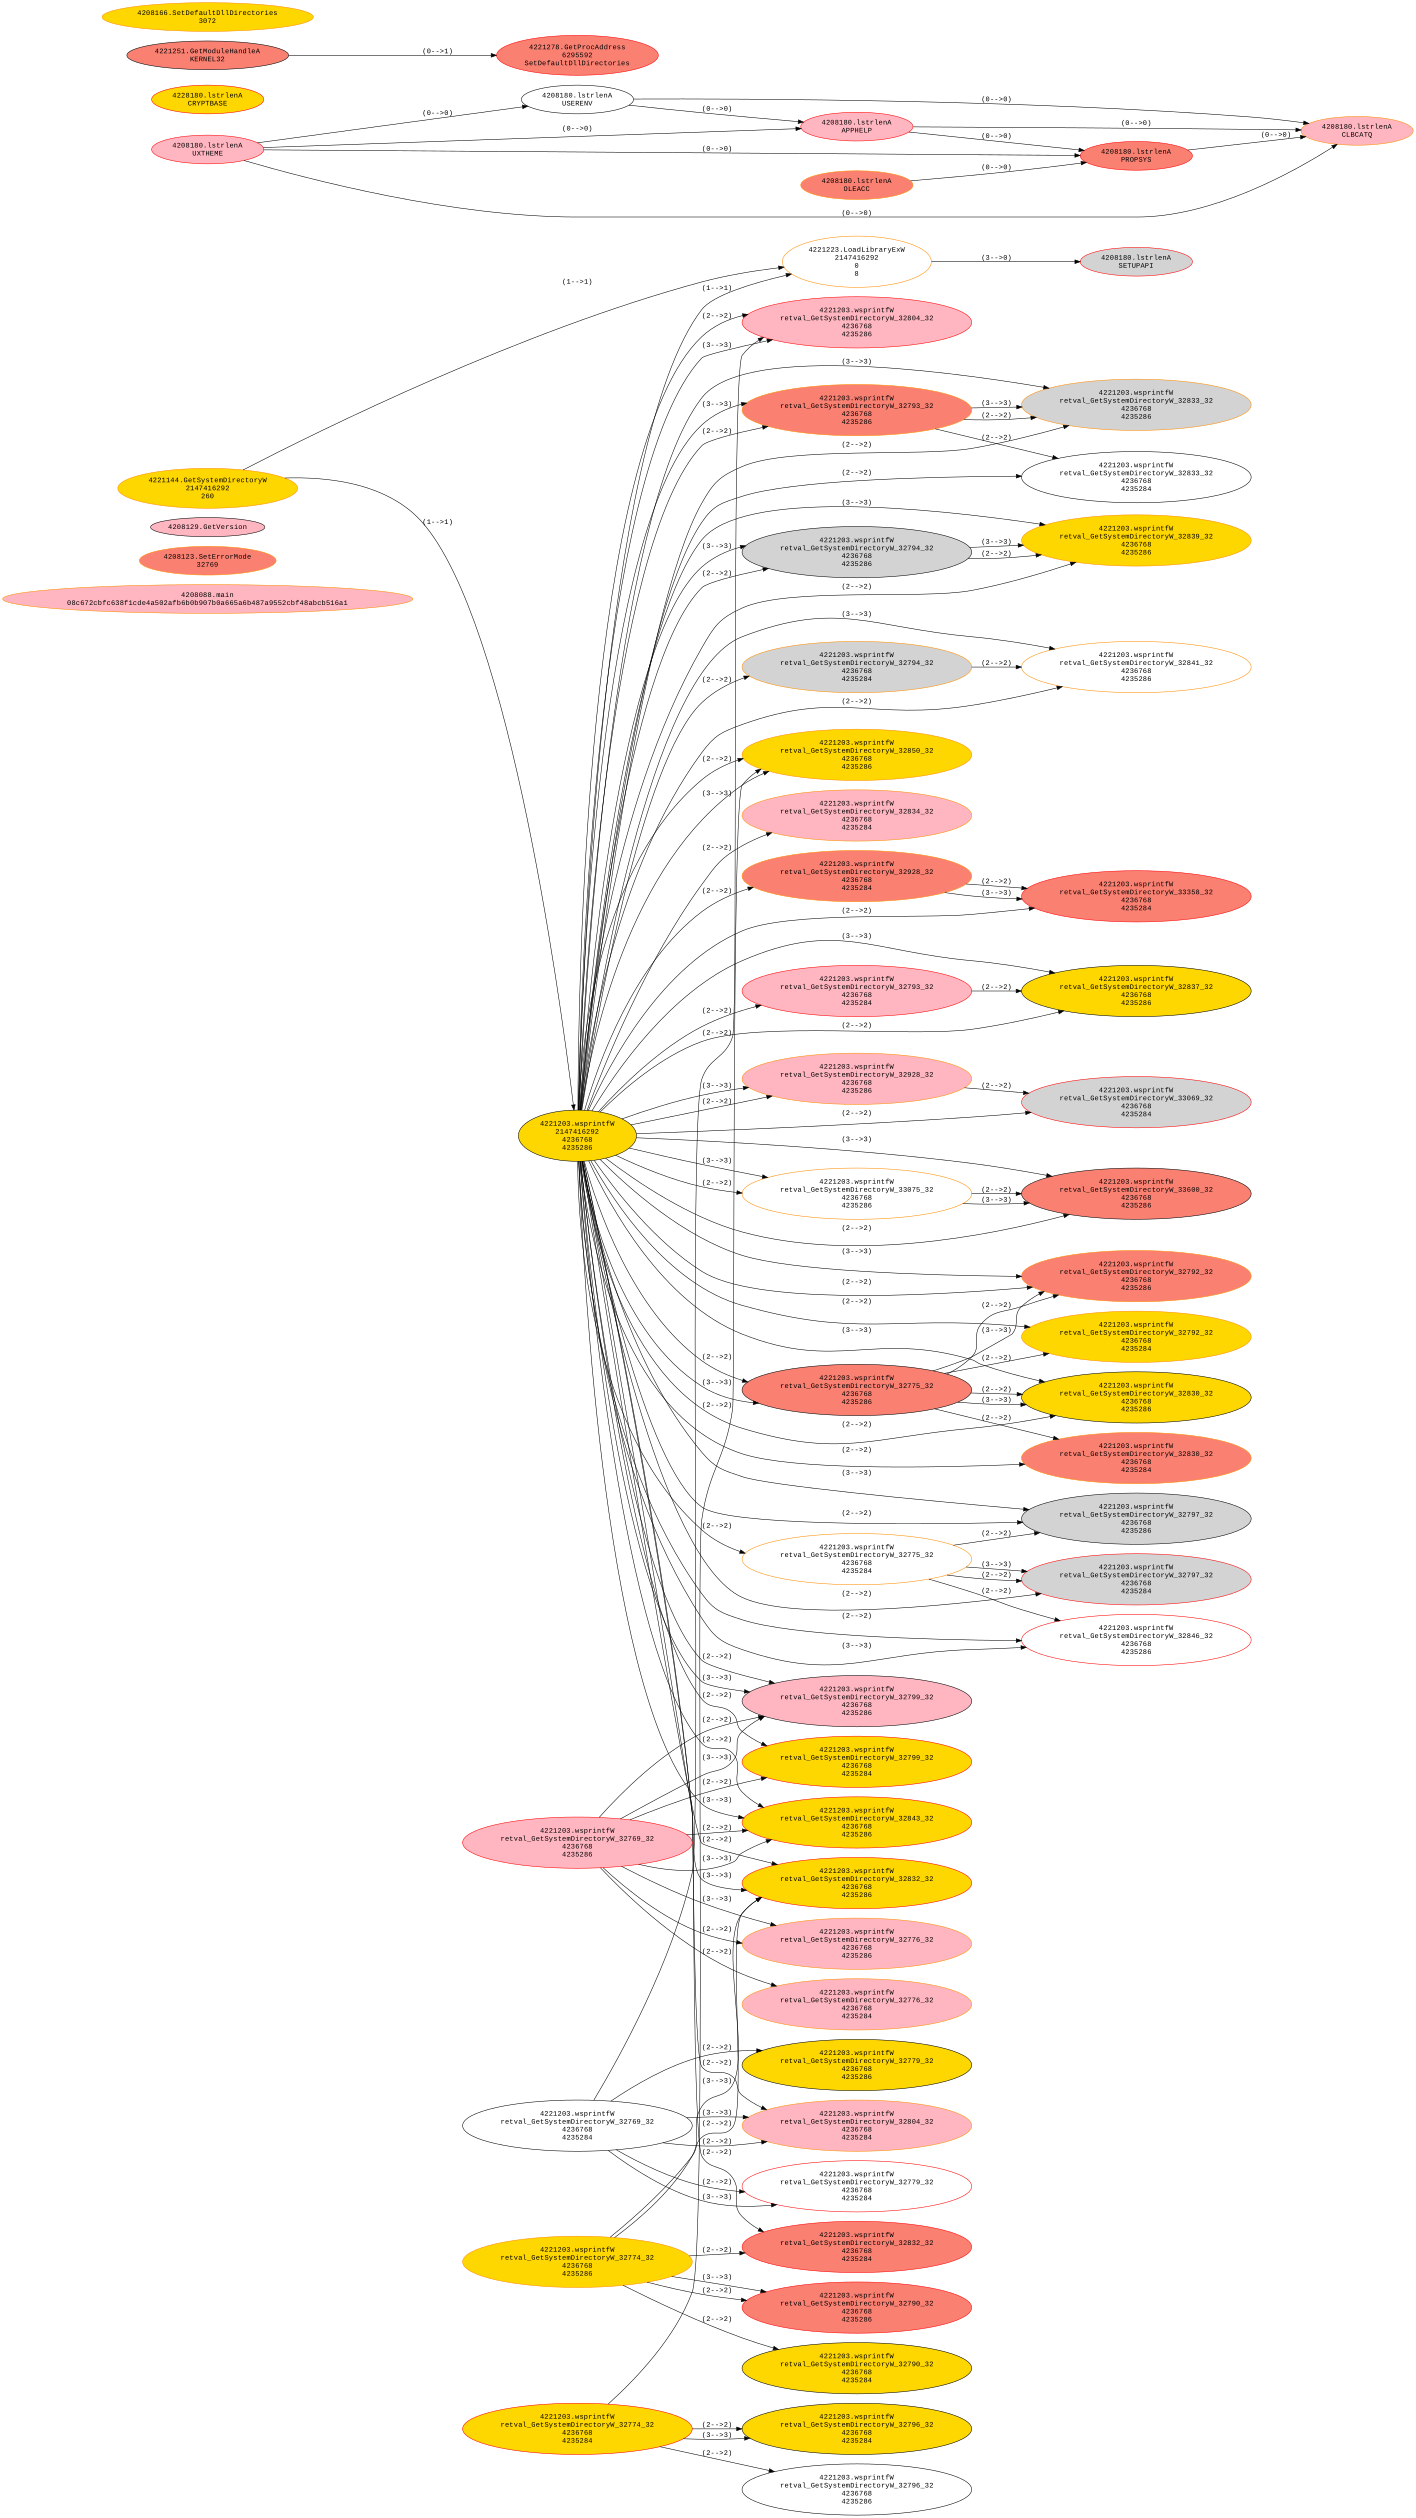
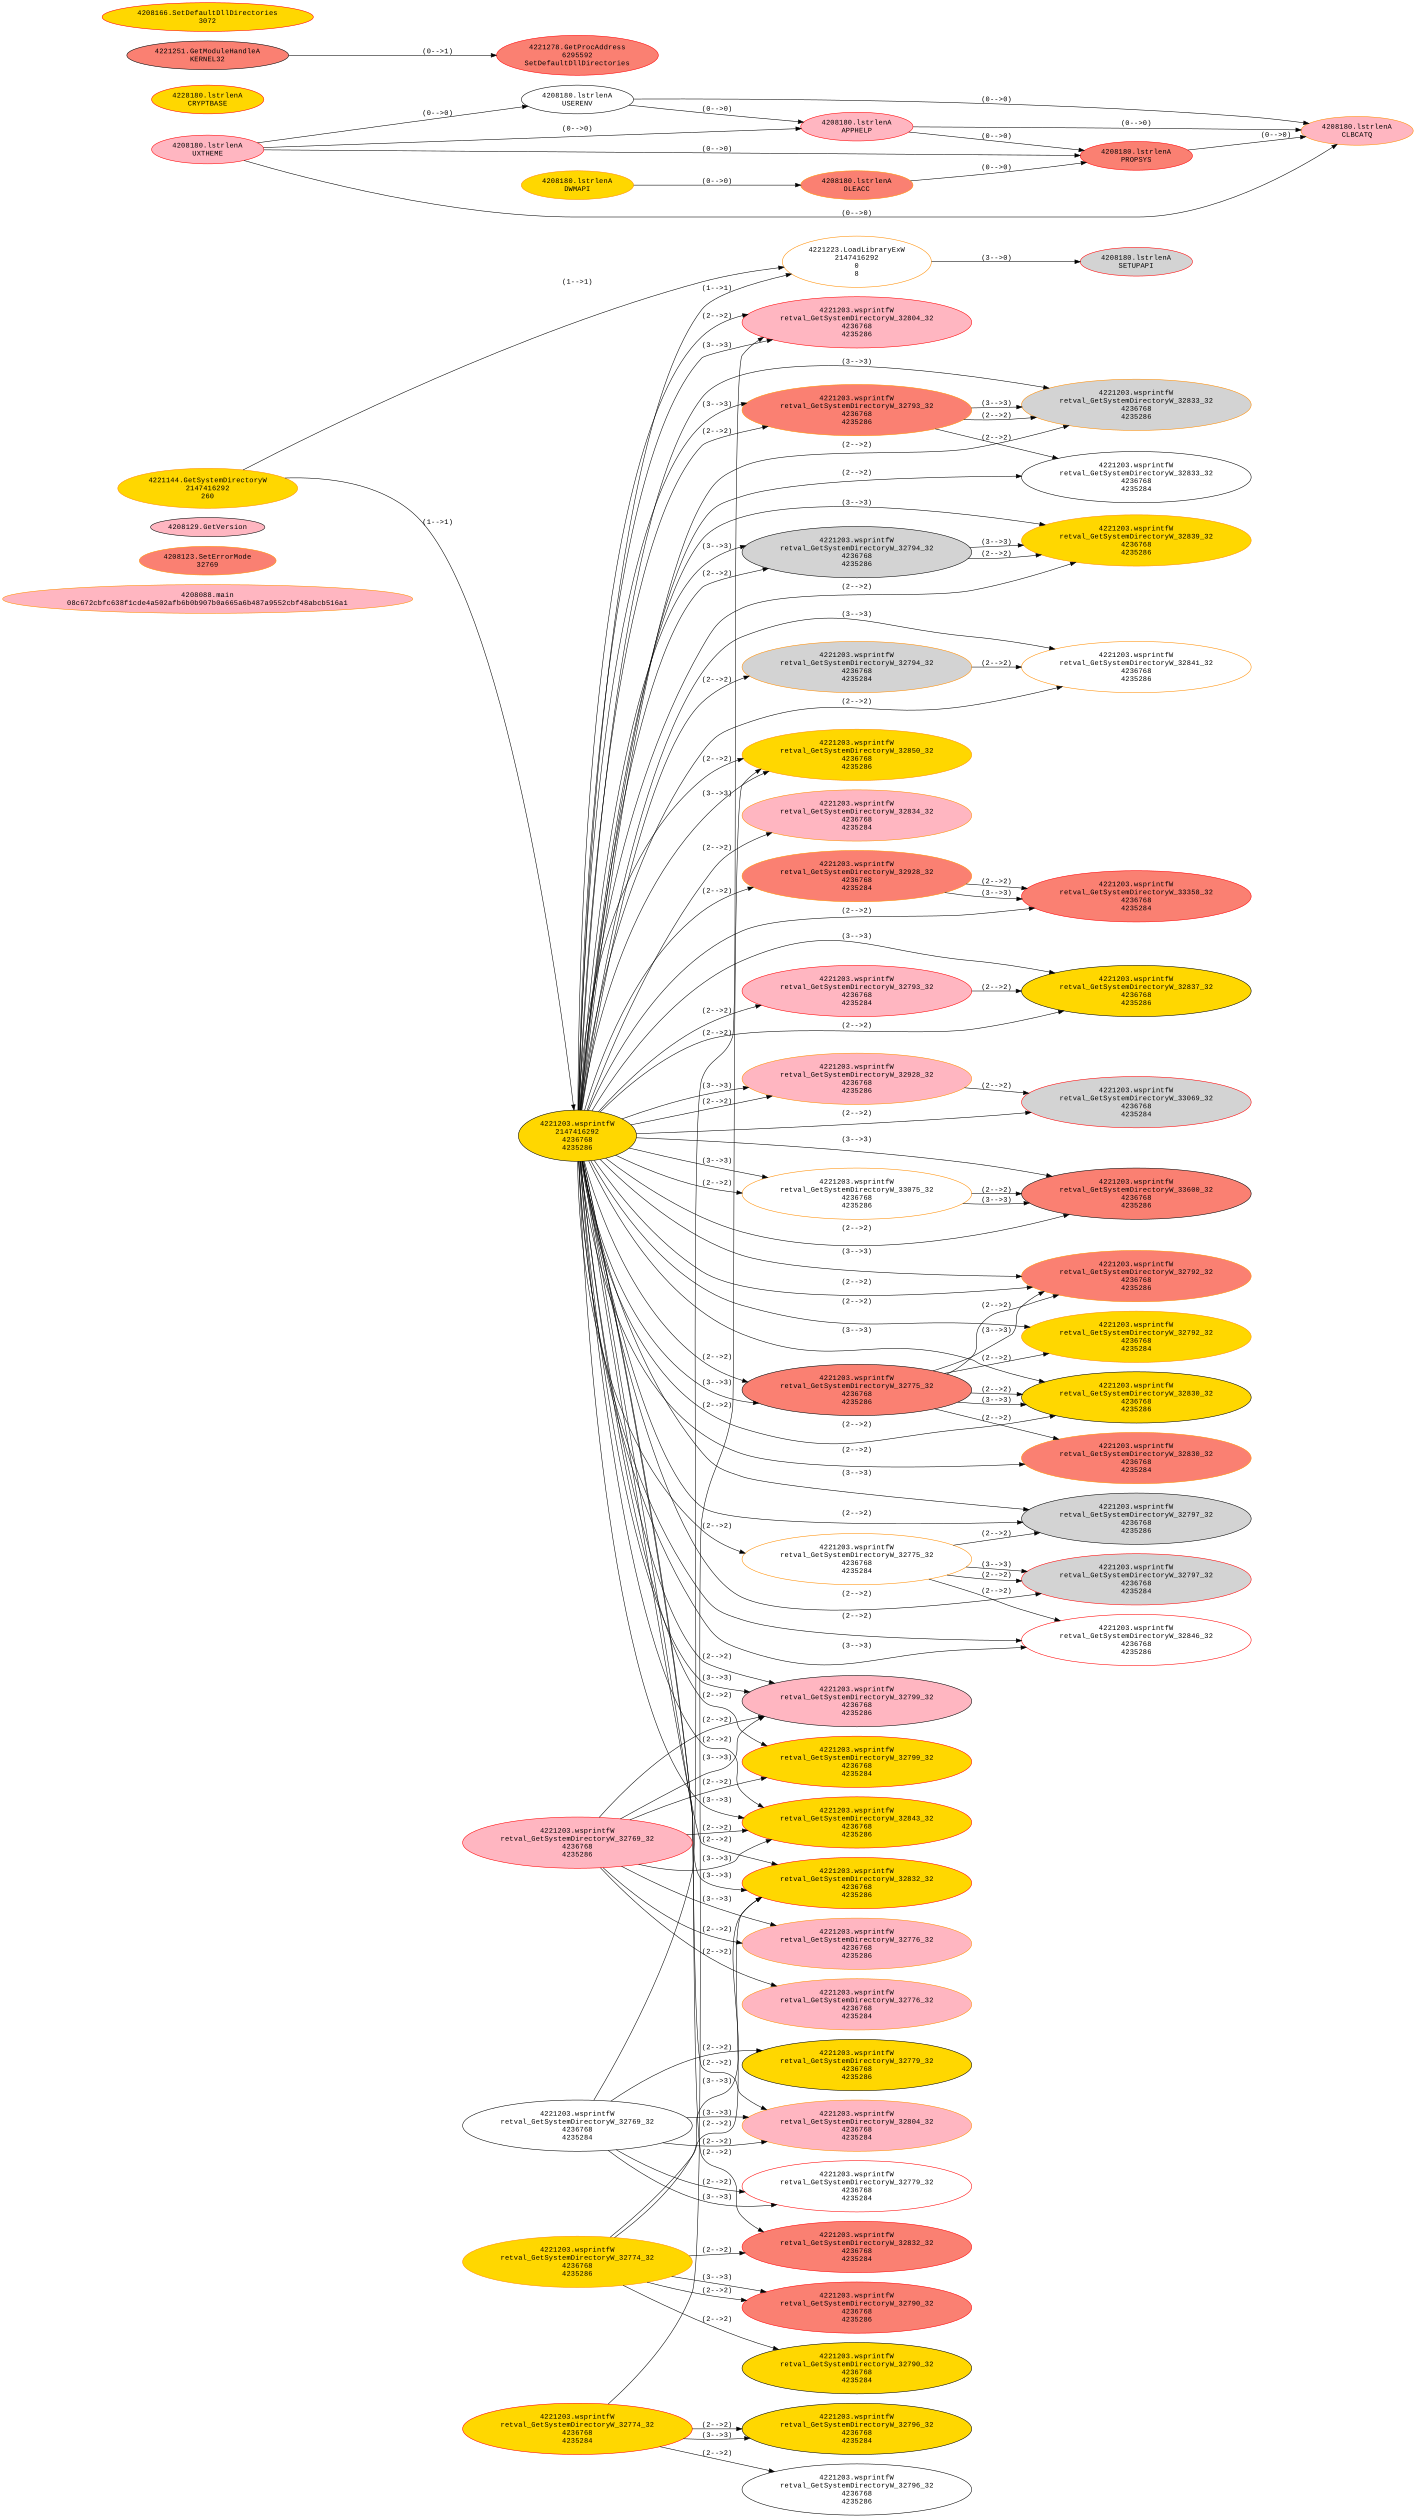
  digraph {
    fontname="Liberation Mono"
    rankdir=LR
    node [color=darkorange fillcolor=gold fontname="Liberation Mono" style=filled]
    edge [fontname="Liberation Mono"]
    n1 [fillcolor=lightpink label="4208088.main\n08c672cbfc638f1cde4a502afb6b0b907b0a665a6b487a9552cbf48abcb516a1"]
    n2 [fillcolor=salmon label="4208123.SetErrorMode\n32769"]
    n3 [color=black fillcolor=lightpink label="4208129.GetVersion\n"]
    n4 [label="4221144.GetSystemDirectoryW\n2147416292\n260"]
    n5 [color=black label="4221203.wsprintfW\n2147416292\n4236768\n4235286"]
    n6 [fillcolor=white label="4221223.LoadLibraryExW\n2147416292\n0\n8"]
    n7 [fillcolor=lightpink label="4221203.wsprintfW\nretval_GetSystemDirectoryW_32834_32\n4236768\n4235284"]
    n8 [fillcolor=salmon label="4221203.wsprintfW\nretval_GetSystemDirectoryW_32928_32\n4236768\n4235284"]
    n9 [color=red fillcolor=salmon label="4221203.wsprintfW\nretval_GetSystemDirectoryW_33358_32\n4236768\n4235284"]
    n10 [color=red fillcolor=lightpink label="4221203.wsprintfW\nretval_GetSystemDirectoryW_32793_32\n4236768\n4235284"]
    n11 [color=black label="4221203.wsprintfW\nretval_GetSystemDirectoryW_32837_32\n4236768\n4235286"]
    n12 [fillcolor=lightpink label="4221203.wsprintfW\nretval_GetSystemDirectoryW_32928_32\n4236768\n4235286"]
    n13 [color=red fillcolor=lightgrey label="4221203.wsprintfW\nretval_GetSystemDirectoryW_33069_32\n4236768\n4235284"]
    n14 [fillcolor=white label="4221203.wsprintfW\nretval_GetSystemDirectoryW_33075_32\n4236768\n4235286"]
    n15 [color=black fillcolor=salmon label="4221203.wsprintfW\nretval_GetSystemDirectoryW_33600_32\n4236768\n4235286"]
    n16 [color=black fillcolor=salmon label="4221203.wsprintfW\nretval_GetSystemDirectoryW_32775_32\n4236768\n4235286"]
    n17 [fillcolor=salmon label="4221203.wsprintfW\nretval_GetSystemDirectoryW_32792_32\n4236768\n4235286"]
    n18 [fillcolor=white label="4221203.wsprintfW\nretval_GetSystemDirectoryW_32775_32\n4236768\n4235284"]
    n19 [color=black fillcolor=lightgrey label="4221203.wsprintfW\nretval_GetSystemDirectoryW_32797_32\n4236768\n4235286"]
    n20 [label="4221203.wsprintfW\nretval_GetSystemDirectoryW_32792_32\n4236768\n4235284"]
    n21 [color=black fillcolor=lightpink label="4221203.wsprintfW\nretval_GetSystemDirectoryW_32799_32\n4236768\n4235286"]
    n22 [color=red fillcolor=lightgrey label="4221203.wsprintfW\nretval_GetSystemDirectoryW_32797_32\n4236768\n4235284"]
    n23 [color=red fillcolor=lightpink label="4221203.wsprintfW\nretval_GetSystemDirectoryW_32804_32\n4236768\n4235286"]
    n24 [color=red label="4221203.wsprintfW\nretval_GetSystemDirectoryW_32799_32\n4236768\n4235284"]
    n25 [fillcolor=lightpink label="4221203.wsprintfW\nretval_GetSystemDirectoryW_32804_32\n4236768\n4235284"]
    n26 [color=black label="4221203.wsprintfW\nretval_GetSystemDirectoryW_32830_32\n4236768\n4235286"]
    n27 [fillcolor=salmon label="4221203.wsprintfW\nretval_GetSystemDirectoryW_32793_32\n4236768\n4235286"]
    n28 [fillcolor=lightgrey label="4221203.wsprintfW\nretval_GetSystemDirectoryW_32833_32\n4236768\n4235286"]
    n29 [color=red label="4221203.wsprintfW\nretval_GetSystemDirectoryW_32832_32\n4236768\n4235286"]
    n30 [fillcolor=salmon label="4221203.wsprintfW\nretval_GetSystemDirectoryW_32830_32\n4236768\n4235284"]
    n31 [color=black fillcolor=lightgrey label="4221203.wsprintfW\nretval_GetSystemDirectoryW_32794_32\n4236768\n4235286"]
    n32 [label="4221203.wsprintfW\nretval_GetSystemDirectoryW_32839_32\n4236768\n4235286"]
    n33 [color=red fillcolor=salmon label="4221203.wsprintfW\nretval_GetSystemDirectoryW_32832_32\n4236768\n4235284"]
    n34 [color=black fillcolor=white label="4221203.wsprintfW\nretval_GetSystemDirectoryW_32833_32\n4236768\n4235284"]
    n35 [fillcolor=lightgrey label="4221203.wsprintfW\nretval_GetSystemDirectoryW_32794_32\n4236768\n4235284"]
    n36 [fillcolor=white label="4221203.wsprintfW\nretval_GetSystemDirectoryW_32841_32\n4236768\n4235286"]
    n37 [color=red label="4221203.wsprintfW\nretval_GetSystemDirectoryW_32843_32\n4236768\n4235286"]
    n38 [label="4221203.wsprintfW\nretval_GetSystemDirectoryW_32850_32\n4236768\n4235286"]
    n39 [color=red fillcolor=white label="4221203.wsprintfW\nretval_GetSystemDirectoryW_32846_32\n4236768\n4235286"]
    n40 [color=red fillcolor=lightgrey label="4208180.lstrlenA\nSETUPAPI"]
    n41 [color=red fillcolor=lightpink label="4208180.lstrlenA\nUXTHEME"]
    n42 [color=black fillcolor=white label="4208180.lstrlenA\nUSERENV"]
    n43 [color=red fillcolor=lightpink label="4208180.lstrlenA\nAPPHELP"]
    n44 [color=red fillcolor=salmon label="4208180.lstrlenA\nPROPSYS"]
    n45 [fillcolor=lightpink label="4208180.lstrlenA\nCLBCATQ"]
+   n46 [label="4208180.lstrlenA\nDWMAPI"]
    n47 [fillcolor=salmon label="4208180.lstrlenA\nOLEACC"]
    n48 [color=red label="4228180.lstrlenA\nCRYPTBASE"]
    n49 [color=black fillcolor=salmon label="4221251.GetModuleHandleA\nKERNEL32"]
    n50 [color=red fillcolor=salmon label="4221278.GetProcAddress\n6295592\nSetDefaultDllDirectories"]
-   n51 [label="4208166.SetDefaultDllDirectories\n3072"]
+   n51 [color=red label="4208166.SetDefaultDllDirectories\n3072"]
    n52 [color=red fillcolor=lightpink label="4221203.wsprintfW\nretval_GetSystemDirectoryW_32769_32\n4236768\n4235286"]
    n53 [fillcolor=lightpink label="4221203.wsprintfW\nretval_GetSystemDirectoryW_32776_32\n4236768\n4235286"]
    n54 [fillcolor=lightpink label="4221203.wsprintfW\nretval_GetSystemDirectoryW_32776_32\n4236768\n4235284"]
    n55 [color=black fillcolor=white label="4221203.wsprintfW\nretval_GetSystemDirectoryW_32769_32\n4236768\n4235284"]
    n56 [color=red fillcolor=white label="4221203.wsprintfW\nretval_GetSystemDirectoryW_32779_32\n4236768\n4235284"]
    n57 [color=black label="4221203.wsprintfW\nretval_GetSystemDirectoryW_32779_32\n4236768\n4235286"]
    n58 [label="4221203.wsprintfW\nretval_GetSystemDirectoryW_32774_32\n4236768\n4235286"]
    n59 [color=red fillcolor=salmon label="4221203.wsprintfW\nretval_GetSystemDirectoryW_32790_32\n4236768\n4235286"]
    n60 [color=black label="4221203.wsprintfW\nretval_GetSystemDirectoryW_32790_32\n4236768\n4235284"]
    n61 [color=red label="4221203.wsprintfW\nretval_GetSystemDirectoryW_32774_32\n4236768\n4235284"]
    n62 [color=black fillcolor=white label="4221203.wsprintfW\nretval_GetSystemDirectoryW_32796_32\n4236768\n4235286"]
    n63 [color=black label="4221203.wsprintfW\nretval_GetSystemDirectoryW_32796_32\n4236768\n4235284"]
    n4 -> n5 [label="(1-->1)"]
    n4 -> n6 [label="(1-->1)"]
    n5 -> n6 [label="(1-->1)"]
    n5 -> n7 [label="(2-->2)"]
    n5 -> n8 [label="(2-->2)"]
    n5 -> n9 [label="(2-->2)"]
    n5 -> n10 [label="(2-->2)"]
    n5 -> n11 [label="(2-->2)"]
    n5 -> n11 [label="(3-->3)"]
    n5 -> n12 [label="(2-->2)"]
    n5 -> n12 [label="(3-->3)"]
    n5 -> n13 [label="(2-->2)"]
    n5 -> n14 [label="(2-->2)"]
    n5 -> n14 [label="(3-->3)"]
    n5 -> n15 [label="(2-->2)"]
    n5 -> n15 [label="(3-->3)"]
    n5 -> n16 [label="(2-->2)"]
    n5 -> n16 [label="(3-->3)"]
    n5 -> n17 [label="(2-->2)"]
    n5 -> n17 [label="(3-->3)"]
    n5 -> n18 [label="(2-->2)"]
    n5 -> n19 [label="(2-->2)"]
    n5 -> n19 [label="(3-->3)"]
    n5 -> n20 [label="(2-->2)"]
    n5 -> n21 [label="(2-->2)"]
    n5 -> n21 [label="(3-->3)"]
    n5 -> n22 [label="(2-->2)"]
    n5 -> n23 [label="(2-->2)"]
    n5 -> n23 [label="(3-->3)"]
    n5 -> n24 [label="(2-->2)"]
    n5 -> n25 [label="(2-->2)"]
    n5 -> n26 [label="(2-->2)"]
    n5 -> n26 [label="(3-->3)"]
    n5 -> n27 [label="(2-->2)"]
    n5 -> n27 [label="(3-->3)"]
    n5 -> n28 [label="(2-->2)"]
    n5 -> n28 [label="(3-->3)"]
    n5 -> n29 [label="(2-->2)"]
    n5 -> n29 [label="(3-->3)"]
    n5 -> n30 [label="(2-->2)"]
    n5 -> n31 [label="(2-->2)"]
    n5 -> n31 [label="(3-->3)"]
    n5 -> n32 [label="(2-->2)"]
    n5 -> n32 [label="(3-->3)"]
    n5 -> n33 [label="(2-->2)"]
    n5 -> n34 [label="(2-->2)"]
    n5 -> n35 [label="(2-->2)"]
    n5 -> n36 [label="(2-->2)"]
    n5 -> n36 [label="(3-->3)"]
    n5 -> n37 [label="(2-->2)"]
    n5 -> n37 [label="(3-->3)"]
    n5 -> n38 [label="(2-->2)"]
    n5 -> n38 [label="(3-->3)"]
    n5 -> n39 [label="(2-->2)"]
    n5 -> n39 [label="(3-->3)"]
    n6 -> n40 [label="(3-->0)"]
    n8 -> n9 [label="(2-->2)"]
    n8 -> n9 [label="(3-->3)"]
    n10 -> n11 [label="(2-->2)"]
    n12 -> n13 [label="(2-->2)"]
    n14 -> n15 [label="(2-->2)"]
    n14 -> n15 [label="(3-->3)"]
    n16 -> n17 [label="(2-->2)"]
    n16 -> n17 [label="(3-->3)"]
    n16 -> n20 [label="(2-->2)"]
    n16 -> n26 [label="(2-->2)"]
    n16 -> n26 [label="(3-->3)"]
    n16 -> n30 [label="(2-->2)"]
    n18 -> n19 [label="(2-->2)"]
    n18 -> n22 [label="(2-->2)"]
    n18 -> n22 [label="(3-->3)"]
    n18 -> n39 [label="(2-->2)"]
    n27 -> n28 [label="(2-->2)"]
    n27 -> n28 [label="(3-->3)"]
    n27 -> n34 [label="(2-->2)"]
    n31 -> n32 [label="(2-->2)"]
    n31 -> n32 [label="(3-->3)"]
    n35 -> n36 [label="(2-->2)"]
    n41 -> n42 [label="(0-->0)"]
    n41 -> n43 [label="(0-->0)"]
    n41 -> n44 [label="(0-->0)"]
    n41 -> n45 [label="(0-->0)"]
    n42 -> n43 [label="(0-->0)"]
    n42 -> n45 [label="(0-->0)"]
    n43 -> n44 [label="(0-->0)"]
    n43 -> n45 [label="(0-->0)"]
    n44 -> n45 [label="(0-->0)"]
+   n46 -> n47 [label="(0-->0)"]
    n47 -> n44 [label="(0-->0)"]
    n49 -> n50 [label="(0-->1)"]
    n52 -> n21 [label="(2-->2)"]
    n52 -> n21 [label="(3-->3)"]
    n52 -> n24 [label="(2-->2)"]
    n52 -> n37 [label="(2-->2)"]
    n52 -> n37 [label="(3-->3)"]
    n52 -> n53 [label="(2-->2)"]
    n52 -> n53 [label="(3-->3)"]
    n52 -> n54 [label="(2-->2)"]
    n55 -> n23 [label="(2-->2)"]
    n55 -> n25 [label="(2-->2)"]
    n55 -> n25 [label="(3-->3)"]
    n55 -> n56 [label="(2-->2)"]
    n55 -> n56 [label="(3-->3)"]
    n55 -> n57 [label="(2-->2)"]
    n58 -> n29 [label="(2-->2)"]
    n58 -> n29 [label="(3-->3)"]
    n58 -> n33 [label="(2-->2)"]
    n58 -> n59 [label="(2-->2)"]
    n58 -> n59 [label="(3-->3)"]
    n58 -> n60 [label="(2-->2)"]
    n61 -> n38 [label="(2-->2)"]
    n61 -> n62 [label="(2-->2)"]
    n61 -> n63 [label="(2-->2)"]
    n61 -> n63 [label="(3-->3)"]
  }
